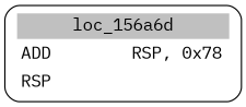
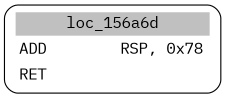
  digraph {
    rankdir=LR
    fontname="IBM Plex Mono"
-   n1 [fontname="IBM Plex Mono" label=<<table border="0" cellborder="0" cellpadding="3"><tr><td align="center" colspan="2" bgcolor="grey">loc_156a6d</td></tr><tr><td align="left">ADD        RSP, 0x78</td></tr><tr><td align="left">RSP        </td></tr></table>> shape=Mrecord]
+   n1 [fontname="IBM Plex Mono" label=<<table border="0" cellborder="0" cellpadding="3"><tr><td align="center" colspan="2" bgcolor="grey">loc_156a6d</td></tr><tr><td align="left">ADD        RSP, 0x78</td></tr><tr><td align="left">RET        </td></tr></table>> shape=Mrecord]
  }
